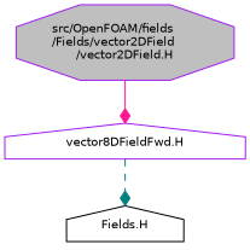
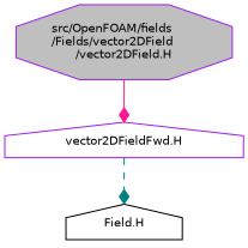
  digraph {
    fontname="DejaVu Sans"
    node [color=purple fontname="DejaVu Sans" fontsize=10 shape=house]
    edge [arrowhead=diamond fontname="DejaVu Sans" fontsize=10 labelfontname=Helvetica labelfontsize=10]
    n1 [fillcolor=grey75 fontcolor=black height=0.2 label="src/OpenFOAM/fields\l/Fields/vector2DField\l/vector2DField.H" shape=octagon style=filled width=0.4]
-   n2 [height=0.2 label="vector8DFieldFwd.H" width=0.4]
-   n3 [color=black height=0.2 label="Fields.H" width=0.4]
+   n2 [height=0.2 label="vector2DFieldFwd.H" width=0.4]
+   n3 [color=black height=0.2 label="Field.H" width=0.4]
    n1 -> n2 [color=deeppink style=solid]
    n2 -> n3 [color=teal style=dashed]
  }
